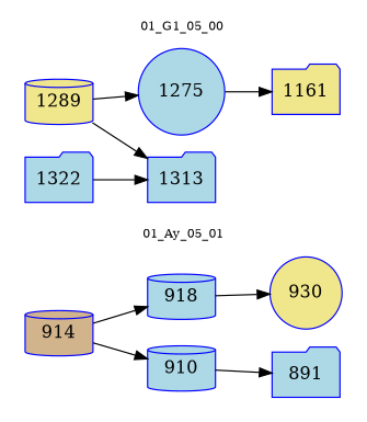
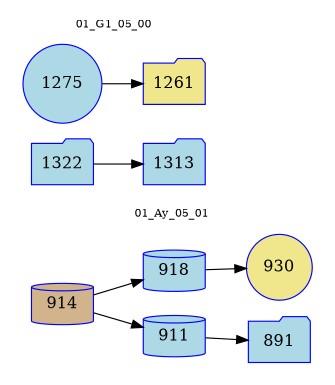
  digraph {
    rankdir=LR
    node [color=blue fillcolor=lightblue shape=cylinder style=filled]
    edge [color=black]
    n1 [fillcolor=tan label=914]
-   n2 [label=910]
+   n2 [label=911]
    n3 [label=918]
    n4 [label=891 shape=folder]
    n5 [fillcolor=khaki label=930 shape=circle]
-   n6 [fillcolor=khaki label=1289]
    n7 [label=1275 shape=circle]
    n8 [label=1313 shape=folder]
-   n9 [fillcolor=khaki label=1161 shape=folder]
+   n9 [fillcolor=khaki label=1261 shape=folder]
    n10 [label=1322 shape=folder]
    subgraph cluster_1 {
      color=white
      fontsize=10
      label="01_Ay_05_01"
      n1
      n2
      n3
      n4
      n5
    }
    subgraph cluster_2 {
      color=white
      fontsize=10
      label="01_G1_05_00"
-     n6
      n7
      n8
      n9
      n10
    }
    n1 -> n2
    n1 -> n3
    n2 -> n4
    n3 -> n5
-   n6 -> n7
-   n6 -> n8
    n7 -> n9
    n10 -> n8
  }
